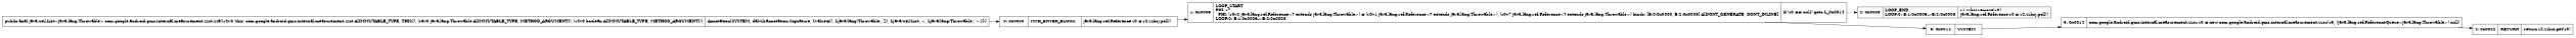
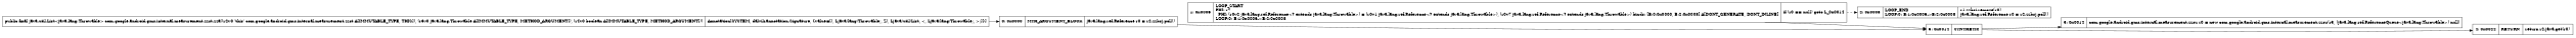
  digraph {
    rankdir=LR
    node [shape=record]
-   n1 [label="{0\:\ 0x0000|MTH_ENTER_BLOCK\l|java.lang.ref.Reference r0 = r2.zzbsj.poll()\l}"]
+   n1 [label="{0\:\ 0x0000|MTH_ARGUMENT_BLOCK\l|java.lang.ref.Reference r0 = r2.zzbsj.poll()\l}"]
    n2 [label="{1\:\ 0x0006|LOOP_START\lPHI: r7 \l  PHI: (r0v2 java.lang.ref.Reference\<? extends java.lang.Throwable\>) = (r0v1 java.lang.ref.Reference\<? extends java.lang.Throwable\>), (r0v7 java.lang.ref.Reference\<? extends java.lang.Throwable\>) binds: [B:0:0x0000, B:2:0x0008] A[DONT_GENERATE, DONT_INLINE]\lLOOP:0: B:1:0x0006\-\>B:2:0x0008\l|if (r0 == null) goto L_0x0014\l}"]
    n3 [label="{2\:\ 0x0008|LOOP_END\lLOOP:0: B:1:0x0006\-\>B:2:0x0008\l|r1.zzbsi.remove(r0)\ljava.lang.ref.Reference r0 = r2.zzbsj.poll()\l}"]
-   n4 [label="{5\:\ 0x0014|SYSTEM\l}"]
+   n4 [label="{5\:\ 0x0014|SYNTHETIC\l}"]
    n5 [label="{3\:\ 0x0014|com.google.android.gms.internal.measurement.zzsu r0 = new com.google.android.gms.internal.measurement.zzsu(r3, (java.lang.ref.ReferenceQueue\<java.lang.Throwable\>) null)\l}"]
-   n6 [label="{4\:\ 0x0022|RETURN\l|return r2.zzbsi.get(r0)\l}"]
+   n6 [label="{4\:\ 0x0022|RETURN\l|return r2.java.get(r0)\l}"]
    n7 [label="{public final java.util.List\<java.lang.Throwable\> com.google.android.gms.internal.measurement.zzst.zza((r2v0 'this' com.google.android.gms.internal.measurement.zzst A[IMMUTABLE_TYPE, THIS]), (r3v0 java.lang.Throwable A[IMMUTABLE_TYPE, METHOD_ARGUMENT]), (r4v0 boolean A[IMMUTABLE_TYPE, METHOD_ARGUMENT]))  | Annotation[SYSTEM, dalvik.annotation.Signature, \{value=[(, Ljava\/lang\/Throwable;, Z), Ljava\/util\/List, \<, Ljava\/lang\/Throwable;, \>;]\}]\l}"]
-   n1 -> n2
+   n1 -> n4
    n2 -> n3 [style=dashed]
    n2 -> n4
    n4 -> n5
-   n5 -> n6
+   n4 -> n6
    n7 -> n1
  }
